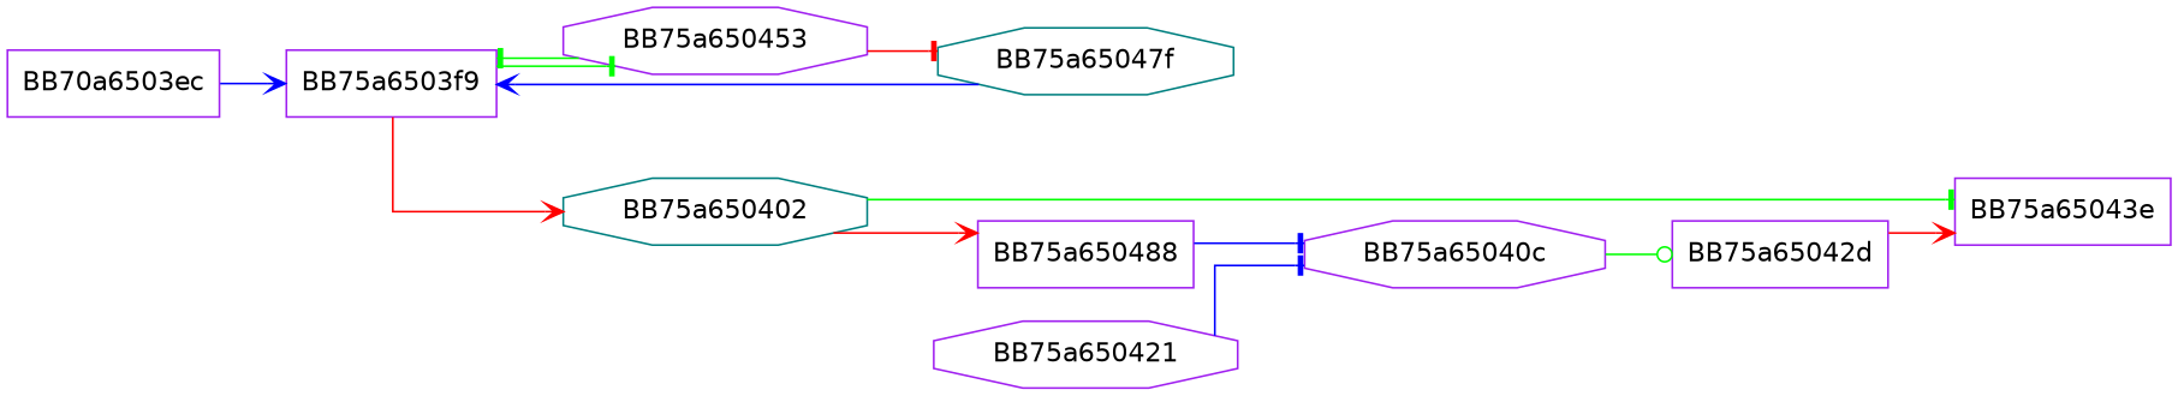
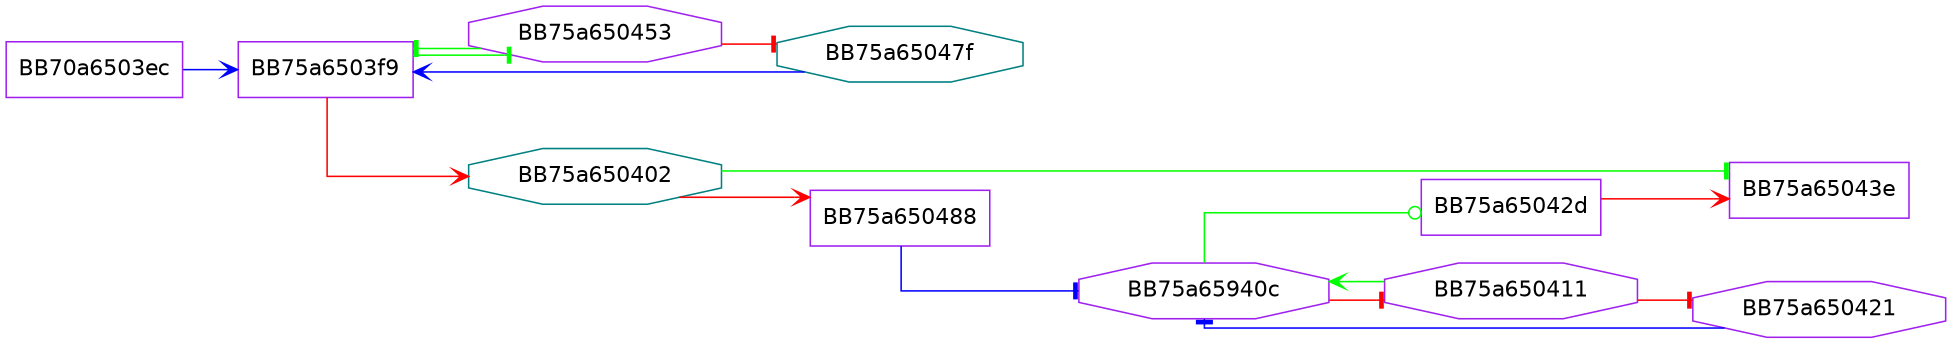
  digraph {
    fontname="DejaVu Sans"
    rankdir=LR
    splines=ortho
    node [color=purple fontname="DejaVu Sans" shape=octagon]
    edge [arrowhead=tee color=red fontname="DejaVu Sans"]
    n1 [label=BB70a6503ec shape=box]
    BB75a6503f9 [shape=box]
    BB75a650453
    BB75a650402 [color=teal]
    BB75a65047f [color=teal]
    BB75a65043e [shape=box]
    n7 [label=BB75a650488 shape=box]
-   BB75a65040c
+   BB75a65040c [label=BB75a65940c]
    BB75a65042d [shape=box]
+   BB75a650411
    BB75a650421
    n1 -> BB75a6503f9 [arrowhead=vee color=blue]
    BB75a6503f9 -> BB75a650453 [color=green]
    BB75a6503f9 -> BB75a650402 [arrowhead=vee]
    BB75a650453 -> BB75a6503f9 [color=green]
    BB75a650453 -> BB75a65047f
    BB75a650402 -> BB75a65043e [color=green]
    BB75a650402 -> n7 [arrowhead=vee]
    BB75a65047f -> BB75a6503f9 [arrowhead=vee color=blue]
    n7 -> BB75a65040c [color=blue]
    BB75a65040c -> BB75a65042d [arrowhead=odot color=green]
+   BB75a65040c -> BB75a650411
    BB75a65042d -> BB75a65043e [arrowhead=vee]
+   BB75a650411 -> BB75a65040c [arrowhead=vee color=green]
+   BB75a650411 -> BB75a650421
    BB75a650421 -> BB75a65040c [color=blue]
  }
